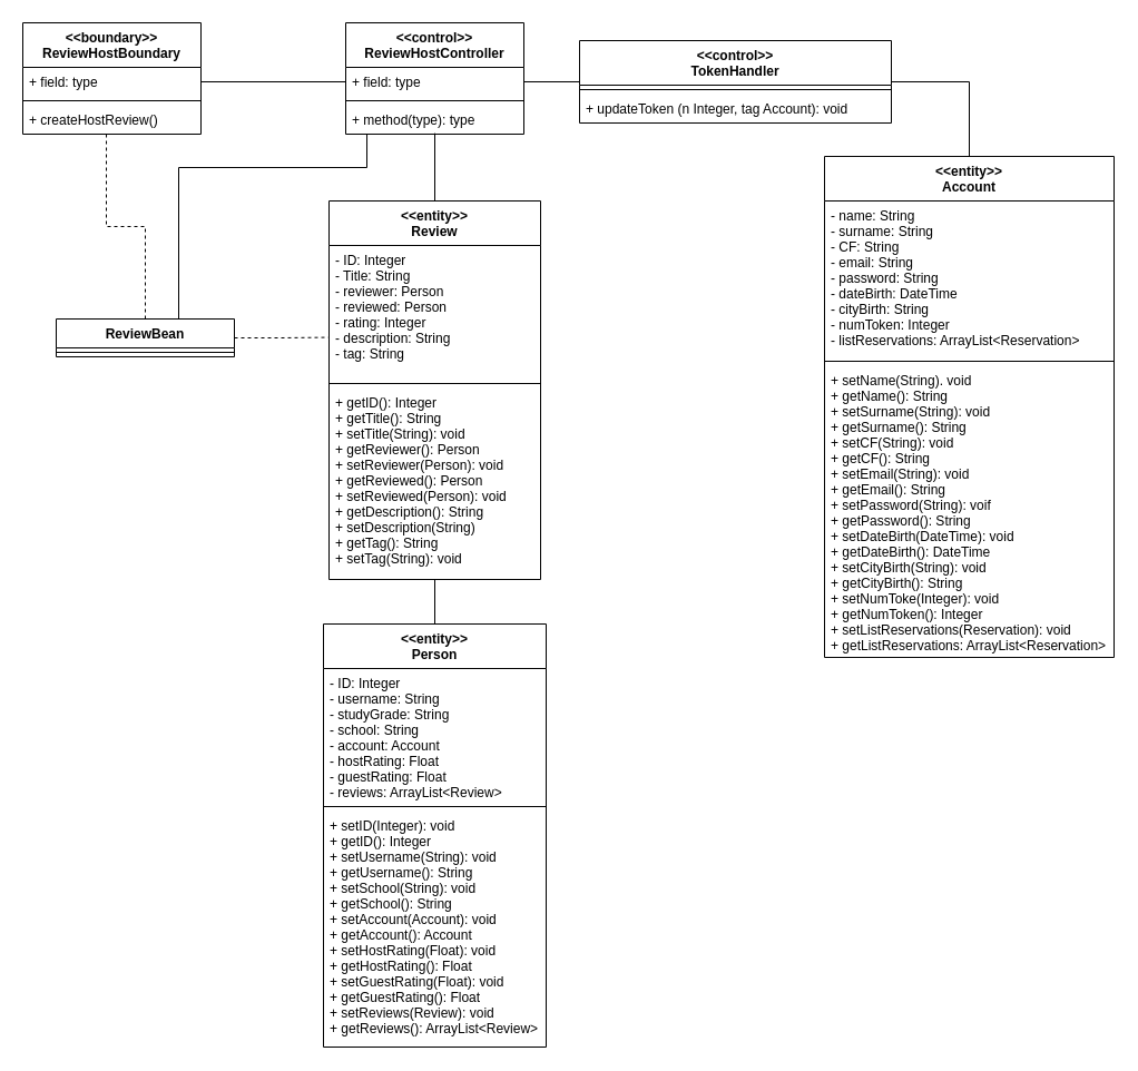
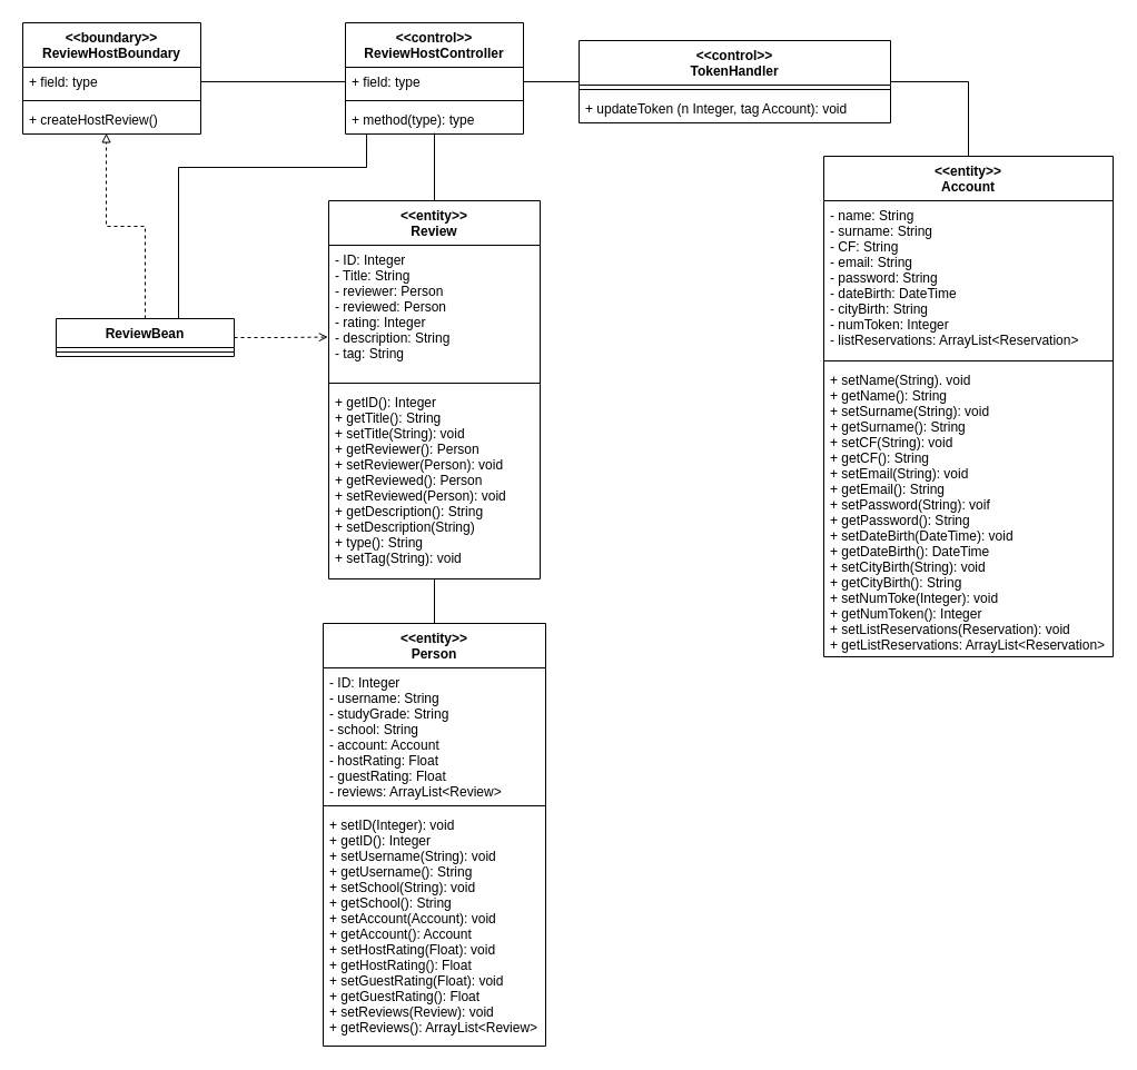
  <mxCell id="0" />
  <mxCell id="1" parent="0" />
  <mxCell id="2" style="edgeStyle=orthogonalEdgeStyle;rounded=0;orthogonalLoop=1;jettySize=auto;html=1;exitX=0.5;exitY=0;exitDx=0;exitDy=0;entryX=0.119;entryY=1;entryDx=0;entryDy=0;entryPerimeter=0;dashed=0;endArrow=none;endFill=0;" parent="1" source="5" target="14" edge="1"><mxGeometry relative="1" as="geometry"><Array as="points"><mxPoint x="160" y="150" /><mxPoint x="329" y="150" /></Array></mxGeometry></mxCell>
- <mxCell id="3" style="edgeStyle=orthogonalEdgeStyle;rounded=0;orthogonalLoop=1;jettySize=auto;html=1;entryX=0.469;entryY=0.977;entryDx=0;entryDy=0;entryPerimeter=0;endArrow=none;endFill=0;dashed=1;" parent="1" source="5" target="10" edge="1"><mxGeometry relative="1" as="geometry" /></mxCell>
- <mxCell id="4" style="edgeStyle=orthogonalEdgeStyle;rounded=0;orthogonalLoop=1;jettySize=auto;html=1;entryX=-0.004;entryY=0.688;entryDx=0;entryDy=0;entryPerimeter=0;dashed=1;endArrow=none;endFill=0;" parent="1" source="5" target="18" edge="1"><mxGeometry relative="1" as="geometry" /></mxCell>
+ <mxCell id="3" style="edgeStyle=orthogonalEdgeStyle;rounded=0;orthogonalLoop=1;jettySize=auto;html=1;entryX=0.469;entryY=0.977;entryDx=0;entryDy=0;entryPerimeter=0;endArrow=block;endFill=0;dashed=1;" parent="1" source="5" target="10" edge="1"><mxGeometry relative="1" as="geometry" /></mxCell>
+ <mxCell id="4" style="edgeStyle=orthogonalEdgeStyle;rounded=0;orthogonalLoop=1;jettySize=auto;html=1;entryX=-0.004;entryY=0.688;entryDx=0;entryDy=0;entryPerimeter=0;dashed=1;endArrow=open;endFill=0;" parent="1" source="5" target="18" edge="1"><mxGeometry relative="1" as="geometry" /></mxCell>
  <mxCell id="5" value="ReviewBean" style="swimlane;fontStyle=1;align=center;verticalAlign=top;childLayout=stackLayout;horizontal=1;startSize=26;horizontalStack=0;resizeParent=1;resizeParentMax=0;resizeLast=0;collapsible=1;marginBottom=0;" parent="1" vertex="1"><mxGeometry x="50" y="286" width="160" height="34" as="geometry" /></mxCell>
  <mxCell id="6" value="" style="line;strokeWidth=1;fillColor=none;align=left;verticalAlign=middle;spacingTop=-1;spacingLeft=3;spacingRight=3;rotatable=0;labelPosition=right;points=[];portConstraint=eastwest;" parent="5" vertex="1"><mxGeometry y="26" width="160" height="8" as="geometry" /></mxCell>
  <mxCell id="7" value="&lt;&lt;boundary&gt;&gt;&#10;ReviewHostBoundary" style="swimlane;fontStyle=1;align=center;verticalAlign=top;childLayout=stackLayout;horizontal=1;startSize=40;horizontalStack=0;resizeParent=1;resizeParentMax=0;resizeLast=0;collapsible=1;marginBottom=0;" parent="1" vertex="1"><mxGeometry x="20" y="20" width="160" height="100" as="geometry" /></mxCell>
  <mxCell id="8" value="+ field: type" style="text;strokeColor=none;fillColor=none;align=left;verticalAlign=top;spacingLeft=4;spacingRight=4;overflow=hidden;rotatable=0;points=[[0,0.5],[1,0.5]];portConstraint=eastwest;" parent="7" vertex="1"><mxGeometry y="40" width="160" height="26" as="geometry" /></mxCell>
  <mxCell id="9" value="" style="line;strokeWidth=1;fillColor=none;align=left;verticalAlign=middle;spacingTop=-1;spacingLeft=3;spacingRight=3;rotatable=0;labelPosition=right;points=[];portConstraint=eastwest;" parent="7" vertex="1"><mxGeometry y="66" width="160" height="8" as="geometry" /></mxCell>
  <mxCell id="10" value="+ createHostReview()" style="text;strokeColor=none;fillColor=none;align=left;verticalAlign=top;spacingLeft=4;spacingRight=4;overflow=hidden;rotatable=0;points=[[0,0.5],[1,0.5]];portConstraint=eastwest;" parent="7" vertex="1"><mxGeometry y="74" width="160" height="26" as="geometry" /></mxCell>
  <mxCell id="11" value="&lt;&lt;control&gt;&gt;&#10;ReviewHostController" style="swimlane;fontStyle=1;align=center;verticalAlign=top;childLayout=stackLayout;horizontal=1;startSize=40;horizontalStack=0;resizeParent=1;resizeParentMax=0;resizeLast=0;collapsible=1;marginBottom=0;" parent="1" vertex="1"><mxGeometry x="310" y="20" width="160" height="100" as="geometry" /></mxCell>
  <mxCell id="12" value="+ field: type" style="text;strokeColor=none;fillColor=none;align=left;verticalAlign=top;spacingLeft=4;spacingRight=4;overflow=hidden;rotatable=0;points=[[0,0.5],[1,0.5]];portConstraint=eastwest;" parent="11" vertex="1"><mxGeometry y="40" width="160" height="26" as="geometry" /></mxCell>
  <mxCell id="13" value="" style="line;strokeWidth=1;fillColor=none;align=left;verticalAlign=middle;spacingTop=-1;spacingLeft=3;spacingRight=3;rotatable=0;labelPosition=right;points=[];portConstraint=eastwest;" parent="11" vertex="1"><mxGeometry y="66" width="160" height="8" as="geometry" /></mxCell>
  <mxCell id="14" value="+ method(type): type" style="text;strokeColor=none;fillColor=none;align=left;verticalAlign=top;spacingLeft=4;spacingRight=4;overflow=hidden;rotatable=0;points=[[0,0.5],[1,0.5]];portConstraint=eastwest;" parent="11" vertex="1"><mxGeometry y="74" width="160" height="26" as="geometry" /></mxCell>
  <mxCell id="15" style="edgeStyle=orthogonalEdgeStyle;rounded=0;orthogonalLoop=1;jettySize=auto;html=1;exitX=1;exitY=0.5;exitDx=0;exitDy=0;entryX=0;entryY=0.5;entryDx=0;entryDy=0;endArrow=none;endFill=0;" parent="1" source="8" target="12" edge="1"><mxGeometry relative="1" as="geometry" /></mxCell>
  <mxCell id="16" style="edgeStyle=orthogonalEdgeStyle;rounded=0;orthogonalLoop=1;jettySize=auto;html=1;entryX=0.5;entryY=0.968;entryDx=0;entryDy=0;entryPerimeter=0;endArrow=none;endFill=0;" parent="1" source="17" target="14" edge="1"><mxGeometry relative="1" as="geometry" /></mxCell>
  <mxCell id="17" value="&lt;&lt;entity&gt;&gt;&#10;Review" style="swimlane;fontStyle=1;align=center;verticalAlign=top;childLayout=stackLayout;horizontal=1;startSize=40;horizontalStack=0;resizeParent=1;resizeParentMax=0;resizeLast=0;collapsible=1;marginBottom=0;" parent="1" vertex="1"><mxGeometry x="295" y="180" width="190" height="340" as="geometry" /></mxCell>
  <mxCell id="18" value="- ID: Integer&#10;- Title: String&#10;- reviewer: Person&#10;- reviewed: Person&#10;- rating: Integer&#10;- description: String&#10;- tag: String" style="text;strokeColor=none;fillColor=none;align=left;verticalAlign=top;spacingLeft=4;spacingRight=4;overflow=hidden;rotatable=0;points=[[0,0.5],[1,0.5]];portConstraint=eastwest;" parent="17" vertex="1"><mxGeometry y="40" width="190" height="120" as="geometry" /></mxCell>
  <mxCell id="19" value="" style="line;strokeWidth=1;fillColor=none;align=left;verticalAlign=middle;spacingTop=-1;spacingLeft=3;spacingRight=3;rotatable=0;labelPosition=right;points=[];portConstraint=eastwest;" parent="17" vertex="1"><mxGeometry y="160" width="190" height="8" as="geometry" /></mxCell>
- <mxCell id="20" value="+ getID(): Integer&#10;+ getTitle(): String&#10;+ setTitle(String): void&#10;+ getReviewer(): Person&#10;+ setReviewer(Person): void&#10;+ getReviewed(): Person&#10;+ setReviewed(Person): void&#10;+ getDescription(): String&#10;+ setDescription(String)&#10;+ getTag(): String&#10;+ setTag(String): void" style="text;strokeColor=none;fillColor=none;align=left;verticalAlign=top;spacingLeft=4;spacingRight=4;overflow=hidden;rotatable=0;points=[[0,0.5],[1,0.5]];portConstraint=eastwest;" parent="17" vertex="1"><mxGeometry y="168" width="190" height="172" as="geometry" /></mxCell>
+ <mxCell id="20" value="+ getID(): Integer&#10;+ getTitle(): String&#10;+ setTitle(String): void&#10;+ getReviewer(): Person&#10;+ setReviewer(Person): void&#10;+ getReviewed(): Person&#10;+ setReviewed(Person): void&#10;+ getDescription(): String&#10;+ setDescription(String)&#10;+ type(): String&#10;+ setTag(String): void" style="text;strokeColor=none;fillColor=none;align=left;verticalAlign=top;spacingLeft=4;spacingRight=4;overflow=hidden;rotatable=0;points=[[0,0.5],[1,0.5]];portConstraint=eastwest;" parent="17" vertex="1"><mxGeometry y="168" width="190" height="172" as="geometry" /></mxCell>
  <mxCell id="21" value="&lt;&lt;control&gt;&gt;&#10;TokenHandler" style="swimlane;fontStyle=1;align=center;verticalAlign=top;childLayout=stackLayout;horizontal=1;startSize=40;horizontalStack=0;resizeParent=1;resizeParentMax=0;resizeLast=0;collapsible=1;marginBottom=0;" parent="1" vertex="1"><mxGeometry x="520" y="36" width="280" height="74" as="geometry" /></mxCell>
  <mxCell id="22" value="" style="line;strokeWidth=1;fillColor=none;align=left;verticalAlign=middle;spacingTop=-1;spacingLeft=3;spacingRight=3;rotatable=0;labelPosition=right;points=[];portConstraint=eastwest;" parent="21" vertex="1"><mxGeometry y="40" width="280" height="8" as="geometry" /></mxCell>
  <mxCell id="23" value="+ updateToken (n Integer, tag Account): void&#10;" style="text;strokeColor=none;fillColor=none;align=left;verticalAlign=top;spacingLeft=4;spacingRight=4;overflow=hidden;rotatable=0;points=[[0,0.5],[1,0.5]];portConstraint=eastwest;" parent="21" vertex="1"><mxGeometry y="48" width="280" height="26" as="geometry" /></mxCell>
  <mxCell id="24" style="edgeStyle=orthogonalEdgeStyle;rounded=0;orthogonalLoop=1;jettySize=auto;html=1;entryX=1;entryY=0.5;entryDx=0;entryDy=0;endArrow=none;endFill=0;" parent="1" source="25" target="21" edge="1"><mxGeometry relative="1" as="geometry" /></mxCell>
  <mxCell id="25" value="&lt;&lt;entity&gt;&gt;&#10;Account" style="swimlane;fontStyle=1;align=center;verticalAlign=top;childLayout=stackLayout;horizontal=1;startSize=40;horizontalStack=0;resizeParent=1;resizeParentMax=0;resizeLast=0;collapsible=1;marginBottom=0;" parent="1" vertex="1"><mxGeometry x="740" y="140" width="260" height="450" as="geometry" /></mxCell>
  <mxCell id="26" value="- name: String&#10;- surname: String&#10;- CF: String&#10;- email: String&#10;- password: String&#10;- dateBirth: DateTime&#10;- cityBirth: String&#10;- numToken: Integer&#10;- listReservations: ArrayList&lt;Reservation&gt;" style="text;strokeColor=none;fillColor=none;align=left;verticalAlign=top;spacingLeft=4;spacingRight=4;overflow=hidden;rotatable=0;points=[[0,0.5],[1,0.5]];portConstraint=eastwest;" parent="25" vertex="1"><mxGeometry y="40" width="260" height="140" as="geometry" /></mxCell>
  <mxCell id="27" value="" style="line;strokeWidth=1;fillColor=none;align=left;verticalAlign=middle;spacingTop=-1;spacingLeft=3;spacingRight=3;rotatable=0;labelPosition=right;points=[];portConstraint=eastwest;" parent="25" vertex="1"><mxGeometry y="180" width="260" height="8" as="geometry" /></mxCell>
  <mxCell id="28" value="+ setName(String). void&#10;+ getName(): String&#10;+ setSurname(String): void&#10;+ getSurname(): String&#10;+ setCF(String): void&#10;+ getCF(): String&#10;+ setEmail(String): void&#10;+ getEmail(): String&#10;+ setPassword(String): voif&#10;+ getPassword(): String&#10;+ setDateBirth(DateTime): void&#10;+ getDateBirth(): DateTime&#10;+ setCityBirth(String): void&#10;+ getCityBirth(): String&#10;+ setNumToke(Integer): void&#10;+ getNumToken(): Integer&#10;+ setListReservations(Reservation): void&#10;+ getListReservations: ArrayList&lt;Reservation&gt;&#10;&#10;" style="text;strokeColor=none;fillColor=none;align=left;verticalAlign=top;spacingLeft=4;spacingRight=4;overflow=hidden;rotatable=0;points=[[0,0.5],[1,0.5]];portConstraint=eastwest;" parent="25" vertex="1"><mxGeometry y="188" width="260" height="262" as="geometry" /></mxCell>
  <mxCell id="29" style="edgeStyle=orthogonalEdgeStyle;rounded=0;orthogonalLoop=1;jettySize=auto;html=1;entryX=0.5;entryY=1;entryDx=0;entryDy=0;entryPerimeter=0;endArrow=none;endFill=0;" parent="1" source="30" target="20" edge="1"><mxGeometry relative="1" as="geometry" /></mxCell>
  <mxCell id="30" value="&lt;&lt;entity&gt;&gt;&#10;Person" style="swimlane;fontStyle=1;align=center;verticalAlign=top;childLayout=stackLayout;horizontal=1;startSize=40;horizontalStack=0;resizeParent=1;resizeParentMax=0;resizeLast=0;collapsible=1;marginBottom=0;" parent="1" vertex="1"><mxGeometry x="290" y="560" width="200" height="380" as="geometry" /></mxCell>
  <mxCell id="31" value="- ID: Integer&#10;- username: String&#10;- studyGrade: String&#10;- school: String&#10;- account: Account&#10;- hostRating: Float&#10;- guestRating: Float&#10;- reviews: ArrayList&lt;Review&gt;" style="text;strokeColor=none;fillColor=none;align=left;verticalAlign=top;spacingLeft=4;spacingRight=4;overflow=hidden;rotatable=0;points=[[0,0.5],[1,0.5]];portConstraint=eastwest;" parent="30" vertex="1"><mxGeometry y="40" width="200" height="120" as="geometry" /></mxCell>
  <mxCell id="32" value="" style="line;strokeWidth=1;fillColor=none;align=left;verticalAlign=middle;spacingTop=-1;spacingLeft=3;spacingRight=3;rotatable=0;labelPosition=right;points=[];portConstraint=eastwest;" parent="30" vertex="1"><mxGeometry y="160" width="200" height="8" as="geometry" /></mxCell>
  <mxCell id="33" value="+ setID(Integer): void&#10;+ getID(): Integer&#10;+ setUsername(String): void&#10;+ getUsername(): String&#10;+ setSchool(String): void&#10;+ getSchool(): String&#10;+ setAccount(Account): void&#10;+ getAccount(): Account&#10;+ setHostRating(Float): void&#10;+ getHostRating(): Float&#10;+ setGuestRating(Float): void&#10;+ getGuestRating(): Float&#10;+ setReviews(Review): void&#10;+ getReviews(): ArrayList&lt;Review&gt;" style="text;strokeColor=none;fillColor=none;align=left;verticalAlign=top;spacingLeft=4;spacingRight=4;overflow=hidden;rotatable=0;points=[[0,0.5],[1,0.5]];portConstraint=eastwest;" parent="30" vertex="1"><mxGeometry y="168" width="200" height="212" as="geometry" /></mxCell>
  <mxCell id="34" style="edgeStyle=orthogonalEdgeStyle;rounded=0;orthogonalLoop=1;jettySize=auto;html=1;entryX=0;entryY=0.5;entryDx=0;entryDy=0;endArrow=none;endFill=0;" parent="1" source="12" target="21" edge="1"><mxGeometry relative="1" as="geometry" /></mxCell>
